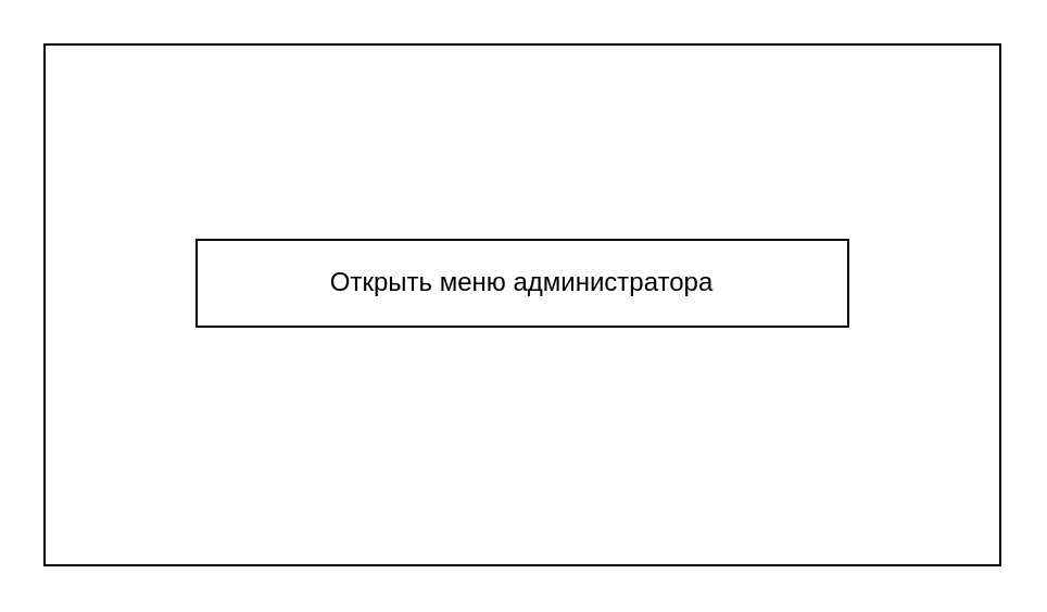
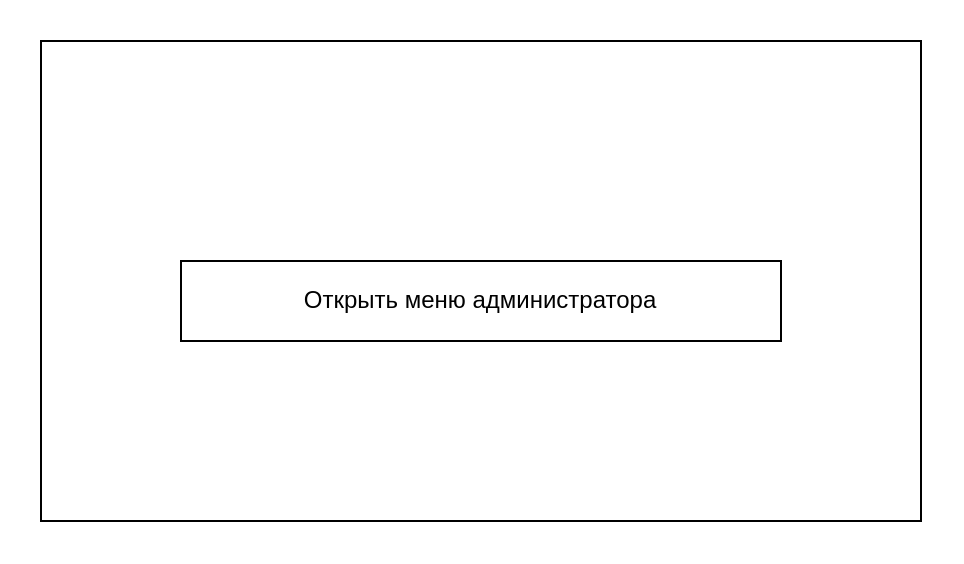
  <mxCell id="0" />
  <mxCell id="1" parent="0" />
  <mxCell id="2" value="" style="rounded=0;whiteSpace=wrap;html=1;" parent="1" vertex="1"><mxGeometry x="20" y="20" width="440" height="240" as="geometry" /></mxCell>
- <mxCell id="3" value="Открыть меню администратора" style="rounded=0;whiteSpace=wrap;html=1;" parent="1" vertex="1"><mxGeometry x="90" y="110" width="300" height="40" as="geometry" /></mxCell>
+ <mxCell id="3" value="Открыть меню администратора" style="rounded=0;whiteSpace=wrap;html=1;" parent="1" vertex="1"><mxGeometry x="90" y="130" width="300" height="40" as="geometry" /></mxCell>
